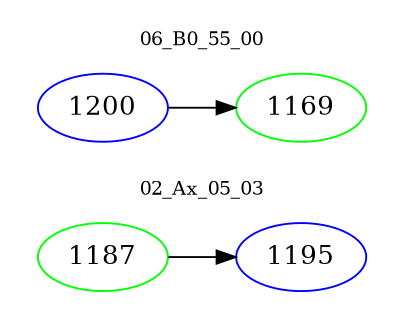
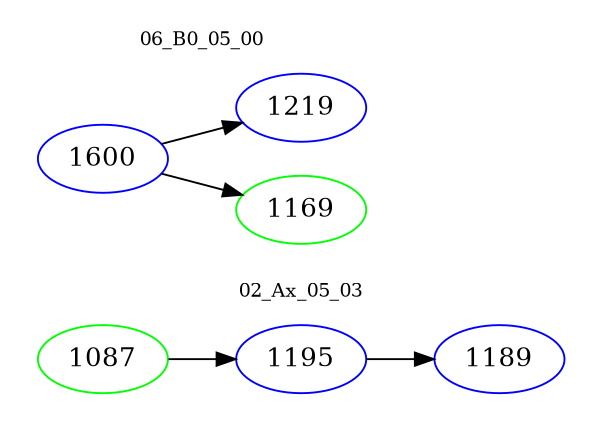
  digraph {
    rankdir=LR
    node [color=blue]
    edge [color=black]
    n1 [label=1195]
-   n2 [color=green label=1187]
-   n4 [label=1200]
+   n2 [color=green label=1087]
+   n3 [label=1189]
+   n4 [label=1600]
    n5 [color=green label=1169]
+   n6 [label=1219]
    subgraph cluster_1 {
      color=white
      fontsize=10
      label="02_Ax_05_03"
      n1
      n2
+     n3
    }
    subgraph cluster_2 {
      color=white
      fontsize=10
-     label="06_B0_55_00"
+     label="06_B0_05_00"
      n4
      n5
+     n6
    }
+   n1 -> n3
    n2 -> n1
    n4 -> n5
+   n4 -> n6
  }
